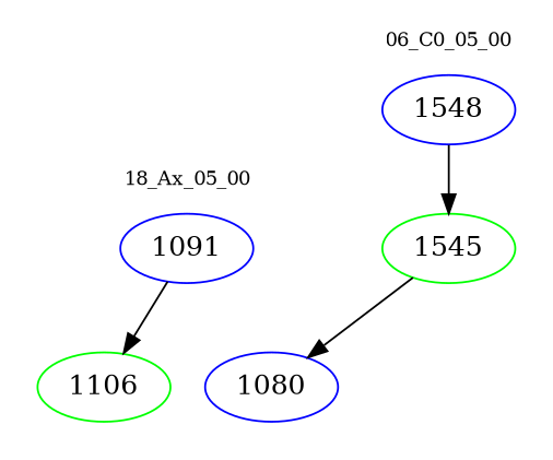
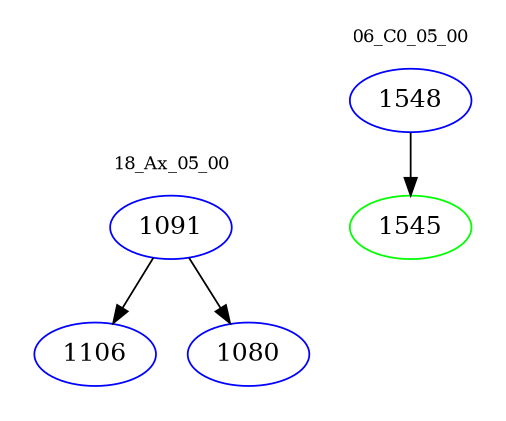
  digraph {
    node [color=blue]
    edge [color=black]
    n1 [label=1091]
    n2 [label=1080]
-   n3 [color=green label=1106]
+   n3 [label=1106]
    n4 [label=1548]
    n5 [color=green label=1545]
    subgraph cluster_1 {
      color=white
      fontsize=10
      label="18_Ax_05_00"
      n1
      n2
      n3
    }
    subgraph cluster_2 {
      color=white
      fontsize=10
      label="06_C0_05_00"
      n4
      n5
    }
-   n5 -> n2
+   n1 -> n2
    n1 -> n3
    n4 -> n5
  }
